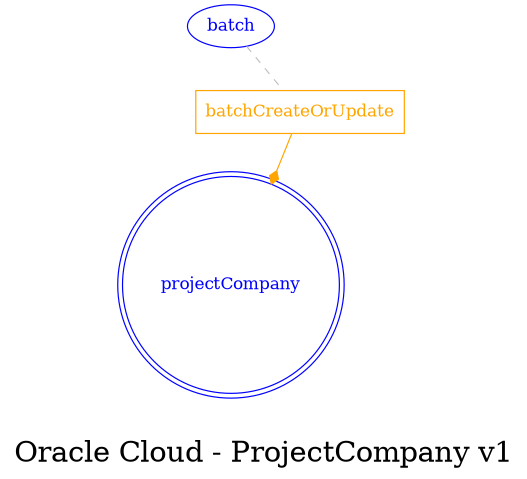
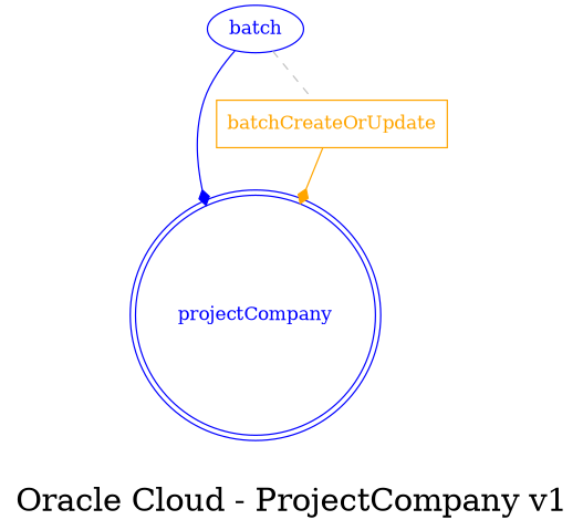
  digraph {
    fontsize=24
    label="Oracle Cloud - ProjectCompany v1"
    splines=true
    node [color=blue fontcolor=blue]
    edge [arrowhead=diamond arrowtail=none]
    projectCompany [shape=doublecircle]
    batch [shape=ellipse]
    batchCreateOrUpdate [color=orange fontcolor=orange shape=box]
+   batch -> projectCompany [color=blue fontcolor=blue]
    batch -> batchCreateOrUpdate [arrowhead=none color=grey fontcolor=grey style=dashed]
    batchCreateOrUpdate -> projectCompany [color=orange fontcolor=orange]
  }
